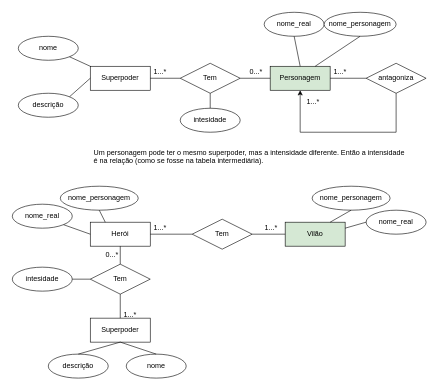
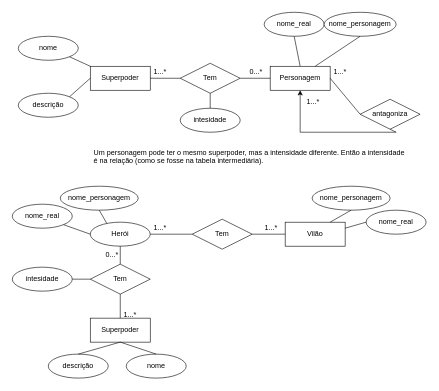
  <mxCell id="0" />
  <mxCell id="1" parent="0" />
- <mxCell id="2" value="Personagem" style="whiteSpace=wrap;html=1;align=center;fillColor=#d5e8d4;" vertex="1" parent="1"><mxGeometry x="450" y="110" width="100" height="40" as="geometry" /></mxCell>
+ <mxCell id="2" value="Personagem" style="whiteSpace=wrap;html=1;align=center;" vertex="1" parent="1"><mxGeometry x="450" y="110" width="100" height="40" as="geometry" /></mxCell>
  <mxCell id="3" value="Superpoder" style="whiteSpace=wrap;html=1;align=center;" vertex="1" parent="1"><mxGeometry x="150" y="110" width="100" height="40" as="geometry" /></mxCell>
  <mxCell id="4" value="nome_real" style="ellipse;whiteSpace=wrap;html=1;align=center;" vertex="1" parent="1"><mxGeometry x="440" y="20" width="100" height="40" as="geometry" /></mxCell>
  <mxCell id="5" value="nome_personagem" style="ellipse;whiteSpace=wrap;html=1;align=center;" vertex="1" parent="1"><mxGeometry x="540" y="20" width="120" height="40" as="geometry" /></mxCell>
- <mxCell id="6" value="antagoniza" style="shape=rhombus;perimeter=rhombusPerimeter;whiteSpace=wrap;html=1;align=center;" vertex="1" parent="1"><mxGeometry x="610" y="105" width="100" height="50" as="geometry" /></mxCell>
+ <mxCell id="6" value="antagoniza" style="shape=rhombus;perimeter=rhombusPerimeter;whiteSpace=wrap;html=1;align=center;" vertex="1" parent="1"><mxGeometry x="600" y="165" width="100" height="50" as="geometry" /></mxCell>
  <mxCell id="7" value="" style="endArrow=none;html=1;rounded=0;entryX=0;entryY=0.5;entryDx=0;entryDy=0;" edge="1" parent="1" target="6"><mxGeometry relative="1" as="geometry"><mxPoint x="550" y="130" as="sourcePoint" /><mxPoint x="710" y="130" as="targetPoint" /></mxGeometry></mxCell>
  <mxCell id="8" value="" style="endArrow=none;html=1;rounded=0;entryX=0.5;entryY=1;entryDx=0;entryDy=0;exitX=0.5;exitY=0;exitDx=0;exitDy=0;" edge="1" parent="1" source="2" target="4"><mxGeometry width="50" height="50" relative="1" as="geometry"><mxPoint x="630" y="280" as="sourcePoint" /><mxPoint x="680" y="230" as="targetPoint" /></mxGeometry></mxCell>
  <mxCell id="9" value="" style="endArrow=none;html=1;rounded=0;entryX=0.5;entryY=1;entryDx=0;entryDy=0;exitX=0.75;exitY=0;exitDx=0;exitDy=0;" edge="1" parent="1" source="2" target="5"><mxGeometry width="50" height="50" relative="1" as="geometry"><mxPoint x="520" y="280" as="sourcePoint" /><mxPoint x="570" y="230" as="targetPoint" /></mxGeometry></mxCell>
  <mxCell id="10" value="" style="endArrow=classic;html=1;rounded=0;entryX=0.5;entryY=1;entryDx=0;entryDy=0;" edge="1" parent="1" target="2"><mxGeometry width="50" height="50" relative="1" as="geometry"><mxPoint x="500" y="220" as="sourcePoint" /><mxPoint x="540" y="170" as="targetPoint" /></mxGeometry></mxCell>
  <mxCell id="11" value="" style="endArrow=none;html=1;rounded=0;" edge="1" parent="1"><mxGeometry width="50" height="50" relative="1" as="geometry"><mxPoint x="500" y="220" as="sourcePoint" /><mxPoint x="660" y="220" as="targetPoint" /></mxGeometry></mxCell>
  <mxCell id="12" value="" style="endArrow=none;html=1;rounded=0;entryX=0.5;entryY=1;entryDx=0;entryDy=0;" edge="1" parent="1" target="6"><mxGeometry width="50" height="50" relative="1" as="geometry"><mxPoint x="660" y="220" as="sourcePoint" /><mxPoint x="720" y="230" as="targetPoint" /></mxGeometry></mxCell>
  <mxCell id="13" value="Tem" style="shape=rhombus;perimeter=rhombusPerimeter;whiteSpace=wrap;html=1;align=center;" vertex="1" parent="1"><mxGeometry x="300" y="105" width="100" height="50" as="geometry" /></mxCell>
  <mxCell id="14" value="" style="endArrow=none;html=1;rounded=0;exitX=1;exitY=0.5;exitDx=0;exitDy=0;entryX=0;entryY=0.5;entryDx=0;entryDy=0;" edge="1" parent="1" source="3" target="13"><mxGeometry width="50" height="50" relative="1" as="geometry"><mxPoint x="260" y="190" as="sourcePoint" /><mxPoint x="310" y="140" as="targetPoint" /></mxGeometry></mxCell>
  <mxCell id="15" value="" style="endArrow=none;html=1;rounded=0;exitX=1;exitY=0.5;exitDx=0;exitDy=0;entryX=0;entryY=0.5;entryDx=0;entryDy=0;" edge="1" parent="1" source="13" target="2"><mxGeometry width="50" height="50" relative="1" as="geometry"><mxPoint x="420" y="320" as="sourcePoint" /><mxPoint x="470" y="270" as="targetPoint" /></mxGeometry></mxCell>
  <mxCell id="16" value="intesidade" style="ellipse;whiteSpace=wrap;html=1;align=center;" vertex="1" parent="1"><mxGeometry x="300" y="180" width="100" height="40" as="geometry" /></mxCell>
  <mxCell id="17" value="Um personagem pode ter o mesmo superpoder, mas a intensidade diferente. Então a intensidade&#10;é na relação (como se fosse na tabela intermediária)." style="text;strokeColor=none;fillColor=none;spacingLeft=4;spacingRight=4;overflow=hidden;rotatable=0;points=[[0,0.5],[1,0.5]];portConstraint=eastwest;fontSize=12;" vertex="1" parent="1"><mxGeometry x="150" y="240" width="541" height="50" as="geometry" /></mxCell>
  <mxCell id="18" value="" style="endArrow=none;html=1;rounded=0;entryX=0.5;entryY=1;entryDx=0;entryDy=0;exitX=0.5;exitY=0;exitDx=0;exitDy=0;" edge="1" parent="1" source="16" target="13"><mxGeometry width="50" height="50" relative="1" as="geometry"><mxPoint x="370" y="380" as="sourcePoint" /><mxPoint x="420" y="330" as="targetPoint" /></mxGeometry></mxCell>
  <mxCell id="19" value="1...*" style="text;strokeColor=none;fillColor=none;spacingLeft=4;spacingRight=4;overflow=hidden;rotatable=0;points=[[0,0.5],[1,0.5]];portConstraint=eastwest;fontSize=12;" vertex="1" parent="1"><mxGeometry x="505" y="155" width="40" height="30" as="geometry" /></mxCell>
  <mxCell id="20" value="1...*" style="text;strokeColor=none;fillColor=none;spacingLeft=4;spacingRight=4;overflow=hidden;rotatable=0;points=[[0,0.5],[1,0.5]];portConstraint=eastwest;fontSize=12;" vertex="1" parent="1"><mxGeometry x="550" y="105" width="40" height="30" as="geometry" /></mxCell>
  <mxCell id="21" value="1...*" style="text;strokeColor=none;fillColor=none;spacingLeft=4;spacingRight=4;overflow=hidden;rotatable=0;points=[[0,0.5],[1,0.5]];portConstraint=eastwest;fontSize=12;" vertex="1" parent="1"><mxGeometry x="250" y="105" width="40" height="30" as="geometry" /></mxCell>
  <mxCell id="22" value="0...*" style="text;strokeColor=none;fillColor=none;spacingLeft=4;spacingRight=4;overflow=hidden;rotatable=0;points=[[0,0.5],[1,0.5]];portConstraint=eastwest;fontSize=12;" vertex="1" parent="1"><mxGeometry x="410" y="105" width="40" height="30" as="geometry" /></mxCell>
- <mxCell id="23" value="Herói" style="whiteSpace=wrap;html=1;align=center;" vertex="1" parent="1"><mxGeometry x="150" y="370" width="100" height="40" as="geometry" /></mxCell>
- <mxCell id="24" value="Vilão" style="whiteSpace=wrap;html=1;align=center;fillColor=#d5e8d4;" vertex="1" parent="1"><mxGeometry x="475" y="370" width="100" height="40" as="geometry" /></mxCell>
+ <mxCell id="23" value="Herói" style="ellipse;whiteSpace=wrap;html=1;align=center;" vertex="1" parent="1"><mxGeometry x="150" y="370" width="100" height="40" as="geometry" /></mxCell>
+ <mxCell id="24" value="Vilão" style="whiteSpace=wrap;html=1;align=center;" vertex="1" parent="1"><mxGeometry x="475" y="370" width="100" height="40" as="geometry" /></mxCell>
  <mxCell id="25" value="Tem" style="shape=rhombus;perimeter=rhombusPerimeter;whiteSpace=wrap;html=1;align=center;" vertex="1" parent="1"><mxGeometry x="320" y="365" width="100" height="50" as="geometry" /></mxCell>
  <mxCell id="26" value="" style="endArrow=none;html=1;rounded=0;exitX=1;exitY=0.5;exitDx=0;exitDy=0;entryX=0;entryY=0.5;entryDx=0;entryDy=0;" edge="1" parent="1" source="23" target="25"><mxGeometry width="50" height="50" relative="1" as="geometry"><mxPoint x="260" y="420" as="sourcePoint" /><mxPoint x="310" y="370" as="targetPoint" /></mxGeometry></mxCell>
  <mxCell id="27" value="" style="endArrow=none;html=1;rounded=0;entryX=1;entryY=0.5;entryDx=0;entryDy=0;exitX=0;exitY=0.5;exitDx=0;exitDy=0;" edge="1" parent="1" source="24" target="25"><mxGeometry width="50" height="50" relative="1" as="geometry"><mxPoint x="280" y="510" as="sourcePoint" /><mxPoint x="330" y="460" as="targetPoint" /></mxGeometry></mxCell>
  <mxCell id="28" value="nome_real" style="ellipse;whiteSpace=wrap;html=1;align=center;" vertex="1" parent="1"><mxGeometry x="20" y="340" width="100" height="40" as="geometry" /></mxCell>
  <mxCell id="29" value="nome_personagem" style="ellipse;whiteSpace=wrap;html=1;align=center;" vertex="1" parent="1"><mxGeometry x="100" y="310" width="130" height="40" as="geometry" /></mxCell>
  <mxCell id="30" value="nome_personagem" style="ellipse;whiteSpace=wrap;html=1;align=center;" vertex="1" parent="1"><mxGeometry x="520" y="310" width="130" height="40" as="geometry" /></mxCell>
  <mxCell id="31" value="nome_real" style="ellipse;whiteSpace=wrap;html=1;align=center;" vertex="1" parent="1"><mxGeometry x="610" y="350" width="100" height="40" as="geometry" /></mxCell>
  <mxCell id="32" value="1...*" style="text;strokeColor=none;fillColor=none;spacingLeft=4;spacingRight=4;overflow=hidden;rotatable=0;points=[[0,0.5],[1,0.5]];portConstraint=eastwest;fontSize=12;" vertex="1" parent="1"><mxGeometry x="250" y="365" width="40" height="30" as="geometry" /></mxCell>
  <mxCell id="33" value="1...*" style="text;strokeColor=none;fillColor=none;spacingLeft=4;spacingRight=4;overflow=hidden;rotatable=0;points=[[0,0.5],[1,0.5]];portConstraint=eastwest;fontSize=12;" vertex="1" parent="1"><mxGeometry x="435" y="365" width="40" height="30" as="geometry" /></mxCell>
  <mxCell id="34" value="" style="endArrow=none;html=1;rounded=0;entryX=1;entryY=1;entryDx=0;entryDy=0;exitX=0;exitY=0.5;exitDx=0;exitDy=0;" edge="1" parent="1" source="23" target="28"><mxGeometry width="50" height="50" relative="1" as="geometry"><mxPoint x="110" y="530" as="sourcePoint" /><mxPoint x="160" y="480" as="targetPoint" /></mxGeometry></mxCell>
  <mxCell id="35" value="" style="endArrow=none;html=1;rounded=0;entryX=0.5;entryY=1;entryDx=0;entryDy=0;exitX=0.25;exitY=0;exitDx=0;exitDy=0;" edge="1" parent="1" source="23" target="29"><mxGeometry width="50" height="50" relative="1" as="geometry"><mxPoint x="260" y="370" as="sourcePoint" /><mxPoint x="310" y="320" as="targetPoint" /></mxGeometry></mxCell>
  <mxCell id="36" value="" style="endArrow=none;html=1;rounded=0;entryX=0;entryY=0.5;entryDx=0;entryDy=0;exitX=1;exitY=0.25;exitDx=0;exitDy=0;" edge="1" parent="1" source="24" target="31"><mxGeometry width="50" height="50" relative="1" as="geometry"><mxPoint x="700" y="560" as="sourcePoint" /><mxPoint x="750" y="510" as="targetPoint" /></mxGeometry></mxCell>
  <mxCell id="37" value="" style="endArrow=none;html=1;rounded=0;entryX=0.5;entryY=1;entryDx=0;entryDy=0;exitX=0.75;exitY=0;exitDx=0;exitDy=0;" edge="1" parent="1" source="24" target="30"><mxGeometry width="50" height="50" relative="1" as="geometry"><mxPoint x="560" y="530" as="sourcePoint" /><mxPoint x="610" y="480" as="targetPoint" /></mxGeometry></mxCell>
  <mxCell id="38" value="Tem" style="shape=rhombus;perimeter=rhombusPerimeter;whiteSpace=wrap;html=1;align=center;" vertex="1" parent="1"><mxGeometry x="150" y="440" width="100" height="50" as="geometry" /></mxCell>
  <mxCell id="39" value="Superpoder" style="whiteSpace=wrap;html=1;align=center;" vertex="1" parent="1"><mxGeometry x="150" y="530" width="100" height="40" as="geometry" /></mxCell>
  <mxCell id="40" value="" style="endArrow=none;html=1;rounded=0;entryX=0.5;entryY=1;entryDx=0;entryDy=0;" edge="1" parent="1" source="38" target="23"><mxGeometry width="50" height="50" relative="1" as="geometry"><mxPoint x="90" y="520" as="sourcePoint" /><mxPoint x="140" y="470" as="targetPoint" /></mxGeometry></mxCell>
  <mxCell id="41" value="" style="endArrow=none;html=1;rounded=0;entryX=0.5;entryY=1;entryDx=0;entryDy=0;exitX=0.5;exitY=0;exitDx=0;exitDy=0;" edge="1" parent="1" source="39" target="38"><mxGeometry width="50" height="50" relative="1" as="geometry"><mxPoint x="70" y="560" as="sourcePoint" /><mxPoint x="120" y="510" as="targetPoint" /></mxGeometry></mxCell>
  <mxCell id="42" value="intesidade" style="ellipse;whiteSpace=wrap;html=1;align=center;" vertex="1" parent="1"><mxGeometry x="20" y="445" width="100" height="40" as="geometry" /></mxCell>
  <mxCell id="43" value="" style="endArrow=none;html=1;rounded=0;entryX=0;entryY=0.5;entryDx=0;entryDy=0;exitX=1;exitY=0.5;exitDx=0;exitDy=0;" edge="1" parent="1" source="42" target="38"><mxGeometry width="50" height="50" relative="1" as="geometry"><mxPoint x="50" y="570" as="sourcePoint" /><mxPoint x="100" y="520" as="targetPoint" /></mxGeometry></mxCell>
  <mxCell id="44" value="1...*" style="text;strokeColor=none;fillColor=none;spacingLeft=4;spacingRight=4;overflow=hidden;rotatable=0;points=[[0,0.5],[1,0.5]];portConstraint=eastwest;fontSize=12;" vertex="1" parent="1"><mxGeometry x="200" y="510" width="40" height="30" as="geometry" /></mxCell>
  <mxCell id="45" value="0...*" style="text;strokeColor=none;fillColor=none;spacingLeft=4;spacingRight=4;overflow=hidden;rotatable=0;points=[[0,0.5],[1,0.5]];portConstraint=eastwest;fontSize=12;" vertex="1" parent="1"><mxGeometry x="170" y="410" width="40" height="30" as="geometry" /></mxCell>
  <mxCell id="46" value="descrição" style="ellipse;whiteSpace=wrap;html=1;align=center;" vertex="1" parent="1"><mxGeometry x="80" y="590" width="100" height="40" as="geometry" /></mxCell>
  <mxCell id="47" value="nome" style="ellipse;whiteSpace=wrap;html=1;align=center;" vertex="1" parent="1"><mxGeometry x="210" y="590" width="100" height="40" as="geometry" /></mxCell>
  <mxCell id="48" value="" style="endArrow=none;html=1;rounded=0;entryX=0.5;entryY=1;entryDx=0;entryDy=0;exitX=0.5;exitY=0;exitDx=0;exitDy=0;" edge="1" parent="1" source="46" target="39"><mxGeometry width="50" height="50" relative="1" as="geometry"><mxPoint x="140" y="750" as="sourcePoint" /><mxPoint x="190" y="700" as="targetPoint" /></mxGeometry></mxCell>
  <mxCell id="49" value="" style="endArrow=none;html=1;rounded=0;entryX=0.5;entryY=1;entryDx=0;entryDy=0;exitX=0.5;exitY=0;exitDx=0;exitDy=0;" edge="1" parent="1" source="47" target="39"><mxGeometry width="50" height="50" relative="1" as="geometry"><mxPoint x="200" y="710" as="sourcePoint" /><mxPoint x="250" y="660" as="targetPoint" /></mxGeometry></mxCell>
  <mxCell id="50" value="descrição" style="ellipse;whiteSpace=wrap;html=1;align=center;" vertex="1" parent="1"><mxGeometry x="30" y="155" width="100" height="40" as="geometry" /></mxCell>
  <mxCell id="51" value="nome" style="ellipse;whiteSpace=wrap;html=1;align=center;" vertex="1" parent="1"><mxGeometry x="30" y="60" width="100" height="40" as="geometry" /></mxCell>
  <mxCell id="52" value="" style="endArrow=none;html=1;rounded=0;exitX=1;exitY=1;exitDx=0;exitDy=0;entryX=0;entryY=0;entryDx=0;entryDy=0;" edge="1" parent="1" source="51" target="3"><mxGeometry width="50" height="50" relative="1" as="geometry"><mxPoint x="180" y="110" as="sourcePoint" /><mxPoint x="230" y="60" as="targetPoint" /></mxGeometry></mxCell>
  <mxCell id="53" value="" style="endArrow=none;html=1;rounded=0;exitX=1;exitY=0;exitDx=0;exitDy=0;entryX=0;entryY=0.5;entryDx=0;entryDy=0;" edge="1" parent="1" source="50" target="3"><mxGeometry width="50" height="50" relative="1" as="geometry"><mxPoint x="160" y="220" as="sourcePoint" /><mxPoint x="210" y="170" as="targetPoint" /></mxGeometry></mxCell>
